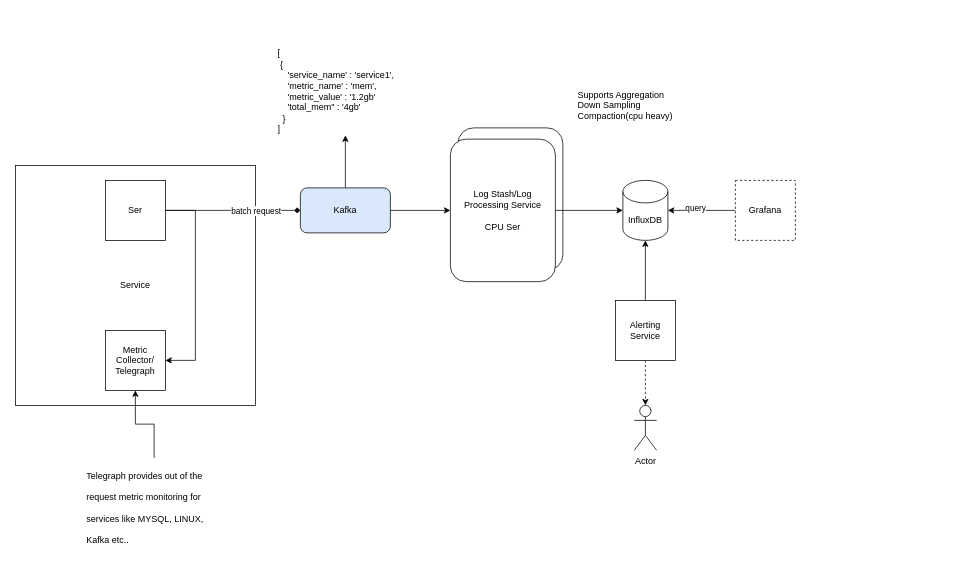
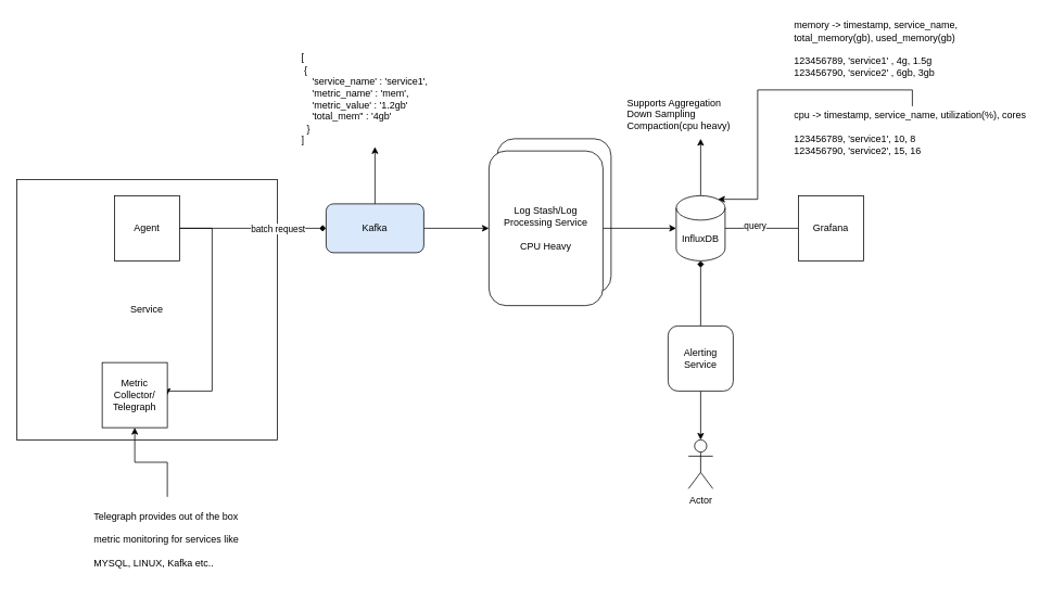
  <mxCell id="0" />
  <mxCell id="1" parent="0" />
  <mxCell id="2" value="Log Stash/Log Processing Ser" style="rounded=1;whiteSpace=wrap;html=1;" vertex="1" parent="1"><mxGeometry x="610" y="170" width="140" height="190" as="geometry" /></mxCell>
  <mxCell id="3" value="Service" style="whiteSpace=wrap;html=1;aspect=fixed;" vertex="1" parent="1"><mxGeometry x="20" y="220" width="320" height="320" as="geometry" /></mxCell>
  <mxCell id="4" style="edgeStyle=orthogonalEdgeStyle;rounded=0;orthogonalLoop=1;jettySize=auto;html=1;entryX=0;entryY=0.5;entryDx=0;entryDy=0;endArrow=diamond;" edge="1" parent="1" source="7" target="11"><mxGeometry relative="1" as="geometry"><mxPoint x="490" y="280" as="targetPoint" /></mxGeometry></mxCell>
  <mxCell id="5" value="batch request" style="edgeLabel;html=1;align=center;verticalAlign=middle;resizable=0;points=[];" vertex="1" connectable="0" parent="4"><mxGeometry x="-0.089" relative="1" as="geometry"><mxPoint x="38" as="offset" /></mxGeometry></mxCell>
  <mxCell id="6" style="edgeStyle=orthogonalEdgeStyle;rounded=0;orthogonalLoop=1;jettySize=auto;html=1;entryX=1;entryY=0.5;entryDx=0;entryDy=0;" edge="1" parent="1" source="7" target="8"><mxGeometry relative="1" as="geometry"><Array as="points"><mxPoint x="260" y="280" /><mxPoint x="260" y="480" /></Array></mxGeometry></mxCell>
- <mxCell id="7" value="Ser" style="whiteSpace=wrap;html=1;aspect=fixed;" vertex="1" parent="1"><mxGeometry x="140" y="240" width="80" height="80" as="geometry" /></mxCell>
- <mxCell id="8" value="Metric&lt;br&gt;Collector/ Telegraph" style="whiteSpace=wrap;html=1;aspect=fixed;" vertex="1" parent="1"><mxGeometry x="140" y="440" width="80" height="80" as="geometry" /></mxCell>
+ <mxCell id="7" value="Agent" style="whiteSpace=wrap;html=1;aspect=fixed;" vertex="1" parent="1"><mxGeometry x="140" y="240" width="80" height="80" as="geometry" /></mxCell>
+ <mxCell id="8" value="Metric&lt;br&gt;Collector/ Telegraph" style="whiteSpace=wrap;html=1;aspect=fixed;" vertex="1" parent="1"><mxGeometry x="125" y="445" width="80" height="80" as="geometry" /></mxCell>
  <mxCell id="9" style="edgeStyle=orthogonalEdgeStyle;rounded=0;orthogonalLoop=1;jettySize=auto;html=1;" edge="1" parent="1" source="11" target="13"><mxGeometry relative="1" as="geometry" /></mxCell>
  <mxCell id="10" style="edgeStyle=orthogonalEdgeStyle;rounded=0;orthogonalLoop=1;jettySize=auto;html=1;" edge="1" parent="1" source="11" target="26"><mxGeometry relative="1" as="geometry" /></mxCell>
  <mxCell id="11" value="Kafka" style="rounded=1;whiteSpace=wrap;html=1;fillColor=#dae8fc;" vertex="1" parent="1"><mxGeometry x="400" y="250" width="120" height="60" as="geometry" /></mxCell>
  <mxCell id="12" style="edgeStyle=orthogonalEdgeStyle;rounded=0;orthogonalLoop=1;jettySize=auto;html=1;entryX=0;entryY=0.5;entryDx=0;entryDy=0;entryPerimeter=0;" edge="1" parent="1" source="13" target="15"><mxGeometry relative="1" as="geometry" /></mxCell>
- <mxCell id="13" value="Log Stash/Log Processing Service&lt;br&gt;&lt;br&gt;CPU Ser" style="rounded=1;whiteSpace=wrap;html=1;" vertex="1" parent="1"><mxGeometry x="600" y="185" width="140" height="190" as="geometry" /></mxCell>
+ <mxCell id="13" value="Log Stash/Log Processing Service&lt;br&gt;&lt;br&gt;CPU Heavy" style="rounded=1;whiteSpace=wrap;html=1;" vertex="1" parent="1"><mxGeometry x="600" y="185" width="140" height="190" as="geometry" /></mxCell>
+ <mxCell id="14" style="edgeStyle=orthogonalEdgeStyle;rounded=0;orthogonalLoop=1;jettySize=auto;html=1;" edge="1" parent="1" source="15" target="21"><mxGeometry relative="1" as="geometry" /></mxCell>
  <mxCell id="15" value="InfluxDB" style="shape=cylinder3;whiteSpace=wrap;html=1;boundedLbl=1;backgroundOutline=1;size=15;" vertex="1" parent="1"><mxGeometry x="830" y="240" width="60" height="80" as="geometry" /></mxCell>
- <mxCell id="16" style="edgeStyle=orthogonalEdgeStyle;rounded=0;orthogonalLoop=1;jettySize=auto;html=1;entryX=1;entryY=0.5;entryDx=0;entryDy=0;entryPerimeter=0;" edge="1" parent="1" source="18" target="15"><mxGeometry relative="1" as="geometry" /></mxCell>
+ <mxCell id="16" style="edgeStyle=orthogonalEdgeStyle;rounded=0;orthogonalLoop=1;jettySize=auto;html=1;entryX=1;entryY=0.5;entryDx=0;entryDy=0;entryPerimeter=0;endArrow=none;" edge="1" parent="1" source="18" target="15"><mxGeometry relative="1" as="geometry" /></mxCell>
  <mxCell id="17" value="query" style="edgeLabel;html=1;align=center;verticalAlign=middle;resizable=0;points=[];" vertex="1" connectable="0" parent="16"><mxGeometry x="0.2" y="-4" relative="1" as="geometry"><mxPoint as="offset" /></mxGeometry></mxCell>
- <mxCell id="18" value="Grafana" style="whiteSpace=wrap;html=1;aspect=fixed;dashed=1;" vertex="1" parent="1"><mxGeometry x="980" y="240" width="80" height="80" as="geometry" /></mxCell>
+ <mxCell id="18" value="Grafana" style="whiteSpace=wrap;html=1;aspect=fixed;" vertex="1" parent="1"><mxGeometry x="980" y="240" width="80" height="80" as="geometry" /></mxCell>
  <mxCell id="19" style="edgeStyle=orthogonalEdgeStyle;rounded=0;orthogonalLoop=1;jettySize=auto;html=1;" edge="1" parent="1" source="20" target="8"><mxGeometry relative="1" as="geometry" /></mxCell>
- <mxCell id="20" value="&lt;h1&gt;&lt;span style=&quot;font-size: 12px ; font-weight: normal&quot;&gt;Telegraph provides out of the request metric monitoring for services like MYSQL, LINUX, Kafka etc..&amp;nbsp;&lt;/span&gt;&lt;br&gt;&lt;/h1&gt;" style="text;html=1;strokeColor=none;fillColor=none;spacing=5;spacingTop=-20;whiteSpace=wrap;overflow=hidden;rounded=0;" vertex="1" parent="1"><mxGeometry x="110" y="610" width="190" height="120" as="geometry" /></mxCell>
+ <mxCell id="20" value="&lt;h1&gt;&lt;span style=&quot;font-size: 12px ; font-weight: normal&quot;&gt;Telegraph provides out of the box metric monitoring for services like MYSQL, LINUX, Kafka etc..&amp;nbsp;&lt;/span&gt;&lt;br&gt;&lt;/h1&gt;" style="text;html=1;strokeColor=none;fillColor=none;spacing=5;spacingTop=-20;whiteSpace=wrap;overflow=hidden;rounded=0;" vertex="1" parent="1"><mxGeometry x="110" y="610" width="190" height="120" as="geometry" /></mxCell>
  <mxCell id="21" value="&lt;br&gt;&lt;br&gt;Supports Aggregation&amp;nbsp; &amp;nbsp;&lt;br&gt;Down Sampling&lt;br&gt;Compaction(cpu heavy)&amp;nbsp;" style="text;html=1;strokeColor=none;fillColor=none;spacing=5;spacingTop=-20;whiteSpace=wrap;overflow=hidden;rounded=0;" vertex="1" parent="1"><mxGeometry x="765" y="100" width="190" height="70" as="geometry" /></mxCell>
- <mxCell id="22" style="edgeStyle=orthogonalEdgeStyle;rounded=0;orthogonalLoop=1;jettySize=auto;html=1;entryX=0.5;entryY=1;entryDx=0;entryDy=0;entryPerimeter=0;" edge="1" parent="1" source="24" target="15"><mxGeometry relative="1" as="geometry" /></mxCell>
- <mxCell id="23" style="edgeStyle=orthogonalEdgeStyle;rounded=0;orthogonalLoop=1;jettySize=auto;html=1;dashed=1;" edge="1" parent="1" source="24" target="25"><mxGeometry relative="1" as="geometry" /></mxCell>
- <mxCell id="24" value="Alerting Service" style="whiteSpace=wrap;html=1;aspect=fixed;" vertex="1" parent="1"><mxGeometry x="820" y="400" width="80" height="80" as="geometry" /></mxCell>
+ <mxCell id="22" style="edgeStyle=orthogonalEdgeStyle;rounded=0;orthogonalLoop=1;jettySize=auto;html=1;entryX=0.5;entryY=1;entryDx=0;entryDy=0;entryPerimeter=0;endArrow=diamond;" edge="1" parent="1" source="24" target="15"><mxGeometry relative="1" as="geometry" /></mxCell>
+ <mxCell id="23" style="edgeStyle=orthogonalEdgeStyle;rounded=0;orthogonalLoop=1;jettySize=auto;html=1;" edge="1" parent="1" source="24" target="25"><mxGeometry relative="1" as="geometry" /></mxCell>
+ <mxCell id="24" value="Alerting Service" style="whiteSpace=wrap;html=1;aspect=fixed;rounded=1;" vertex="1" parent="1"><mxGeometry x="820" y="400" width="80" height="80" as="geometry" /></mxCell>
  <mxCell id="25" value="Actor" style="shape=umlActor;verticalLabelPosition=bottom;verticalAlign=top;html=1;outlineConnect=0;" vertex="1" parent="1"><mxGeometry x="845" y="540" width="30" height="60" as="geometry" /></mxCell>
  <mxCell id="26" value="&lt;br&gt;[&lt;br&gt;&amp;nbsp;{&lt;br&gt;&amp;nbsp; &amp;nbsp; 'service_name' : 'service1',&lt;br&gt;&amp;nbsp; &amp;nbsp; 'metric_name' : 'mem',&lt;br&gt;&amp;nbsp; &amp;nbsp; 'metric_value' : '1.2gb'&lt;br&gt;&amp;nbsp; &amp;nbsp; 'total_mem&quot; : '4gb'&lt;br&gt;&amp;nbsp; }&lt;br&gt;]" style="text;html=1;strokeColor=none;fillColor=none;spacing=5;spacingTop=-20;whiteSpace=wrap;overflow=hidden;rounded=0;" vertex="1" parent="1"><mxGeometry x="365" y="60" width="190" height="120" as="geometry" /></mxCell>
+ <mxCell id="27" style="edgeStyle=orthogonalEdgeStyle;rounded=0;orthogonalLoop=1;jettySize=auto;html=1;entryX=0.855;entryY=0;entryDx=0;entryDy=4.35;entryPerimeter=0;" edge="1" parent="1" source="28" target="15"><mxGeometry relative="1" as="geometry"><Array as="points"><mxPoint x="930" y="110" /><mxPoint x="930" y="244" /></Array></mxGeometry></mxCell>
+ <mxCell id="28" value="&lt;br&gt;cpu -&amp;gt; timestamp, service_name, utilization(%), cores&lt;br&gt;&lt;br&gt;123456789, 'service1', 10, 8&lt;br&gt;123456790, 'service2', 15, 16" style="text;html=1;strokeColor=none;fillColor=none;spacing=5;spacingTop=-20;whiteSpace=wrap;overflow=hidden;rounded=0;" vertex="1" parent="1"><mxGeometry x="970" y="130" width="300" height="80" as="geometry" /></mxCell>
+ <mxCell id="29" value="&lt;br&gt;memory -&amp;gt; timestamp, service_name, total_memory(gb), used_memory(gb)&lt;br&gt;&lt;br&gt;123456789, 'service1' , 4g, 1.5g&lt;br&gt;123456790, 'service2' , 6gb, 3gb" style="text;html=1;strokeColor=none;fillColor=none;spacing=5;spacingTop=-20;whiteSpace=wrap;overflow=hidden;rounded=0;" vertex="1" parent="1"><mxGeometry x="970" y="20" width="300" height="80" as="geometry" /></mxCell>
